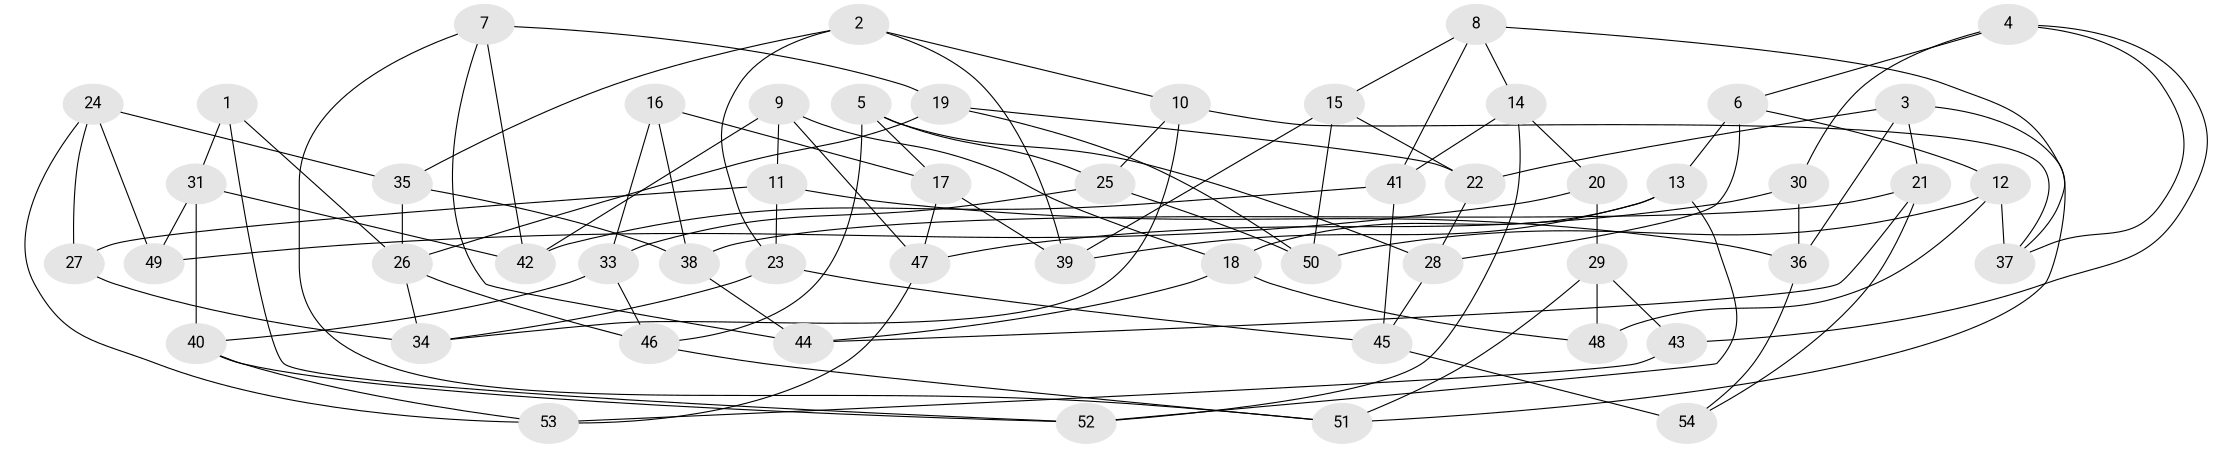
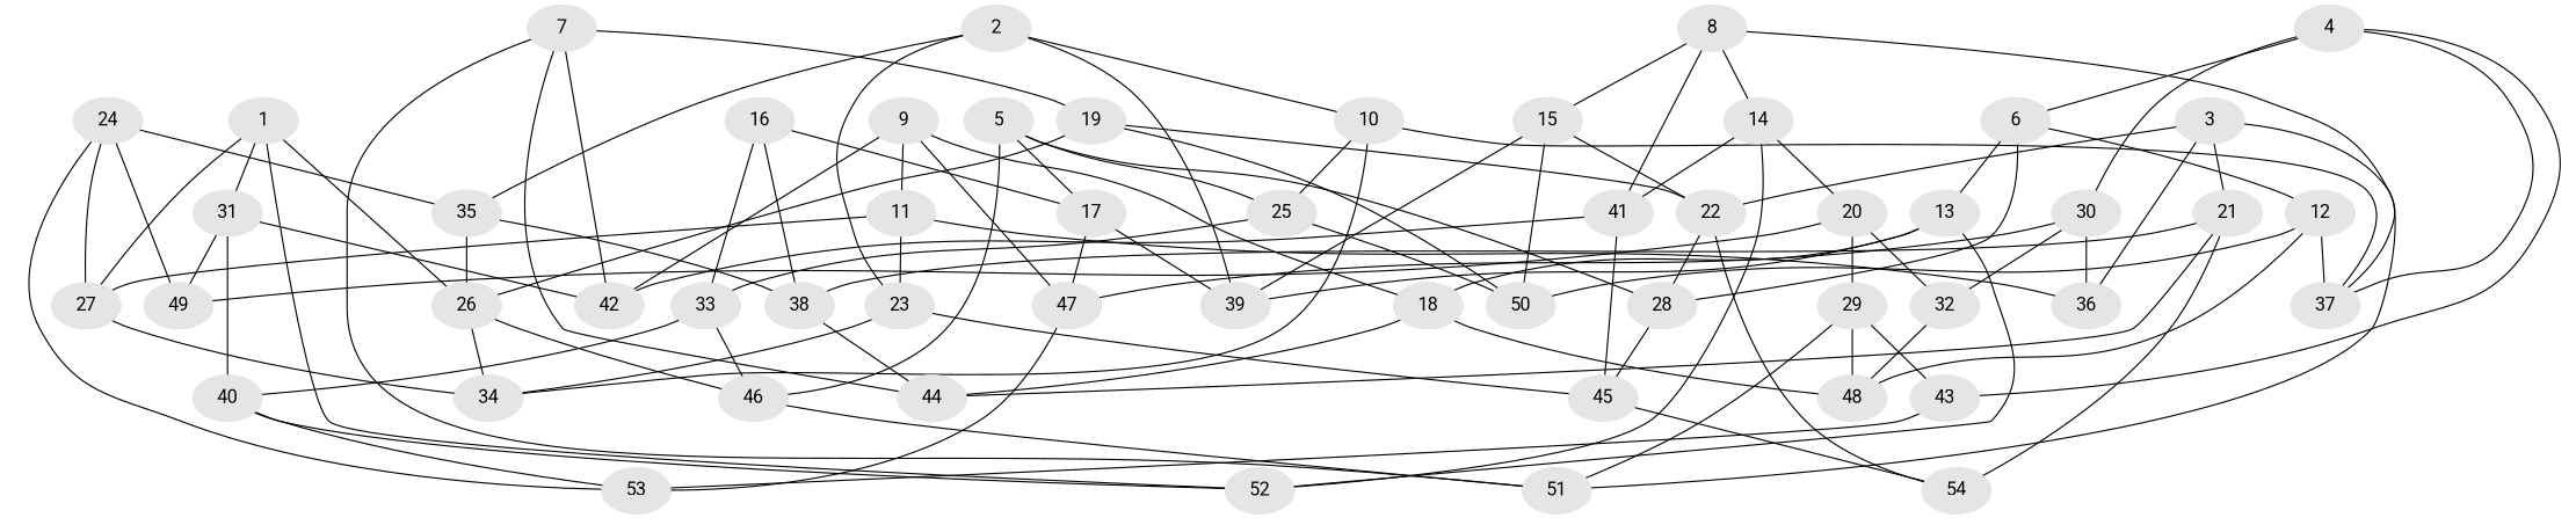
  graph {
    fontname=Roboto
    node [color=gray90 fontname=Roboto style=filled]
    edge [fontname=Roboto]
    1
    26
    27
    31
    52
    46
    34
    42
    49
    40
    2
    10
    23
    35
    39
    37
    25
    45
    38
    3
    21
    22
    36
    51
    44
    54
    28
    4
    6
    30
    43
    12
    13
    47
+   32
    53
    5
    17
    50
    33
    48
    18
    7
    19
    8
    14
    15
    41
    20
    9
    11
    29
    16
    24
    1 -- 26
+   1 -- 27
    1 -- 31
    1 -- 52
    26 -- 46
    26 -- 34
    27 -- 34
    31 -- 42
    31 -- 49
    31 -- 40
    46 -- 51
    40 -- 52
    40 -- 53
    2 -- 10
    2 -- 23
    2 -- 35
    2 -- 39
    10 -- 34
    10 -- 37
    10 -- 25
    23 -- 34
    23 -- 45
    35 -- 26
    35 -- 38
    25 -- 50
    25 -- 33
    45 -- 54
    38 -- 44
    3 -- 21
    3 -- 22
    3 -- 36
    3 -- 51
    21 -- 38
    21 -- 44
    21 -- 54
    22 -- 28
-   36 -- 54
+   22 -- 54
    28 -- 45
    4 -- 37
    4 -- 6
    4 -- 30
    4 -- 43
    6 -- 28
    6 -- 12
    6 -- 13
    30 -- 36
    30 -- 47
+   30 -- 32
    43 -- 53
    12 -- 37
    12 -- 50
    12 -- 48
    13 -- 52
    13 -- 39
    13 -- 18
    47 -- 53
+   32 -- 48
    5 -- 46
    5 -- 25
    5 -- 28
    5 -- 17
    17 -- 39
    17 -- 47
    33 -- 46
    33 -- 40
    18 -- 44
    18 -- 48
    7 -- 42
    7 -- 51
    7 -- 44
    7 -- 19
    19 -- 26
    19 -- 22
    19 -- 50
    8 -- 37
    8 -- 14
    8 -- 15
    8 -- 41
    14 -- 52
    14 -- 41
    14 -- 20
    15 -- 39
    15 -- 22
    15 -- 50
    41 -- 42
    41 -- 45
    20 -- 49
+   20 -- 32
    20 -- 29
    9 -- 42
    9 -- 47
    9 -- 18
    9 -- 11
    11 -- 27
    11 -- 23
    11 -- 36
    29 -- 51
    29 -- 43
    29 -- 48
    16 -- 38
    16 -- 17
    16 -- 33
    24 -- 27
    24 -- 49
    24 -- 35
    24 -- 53
  }
